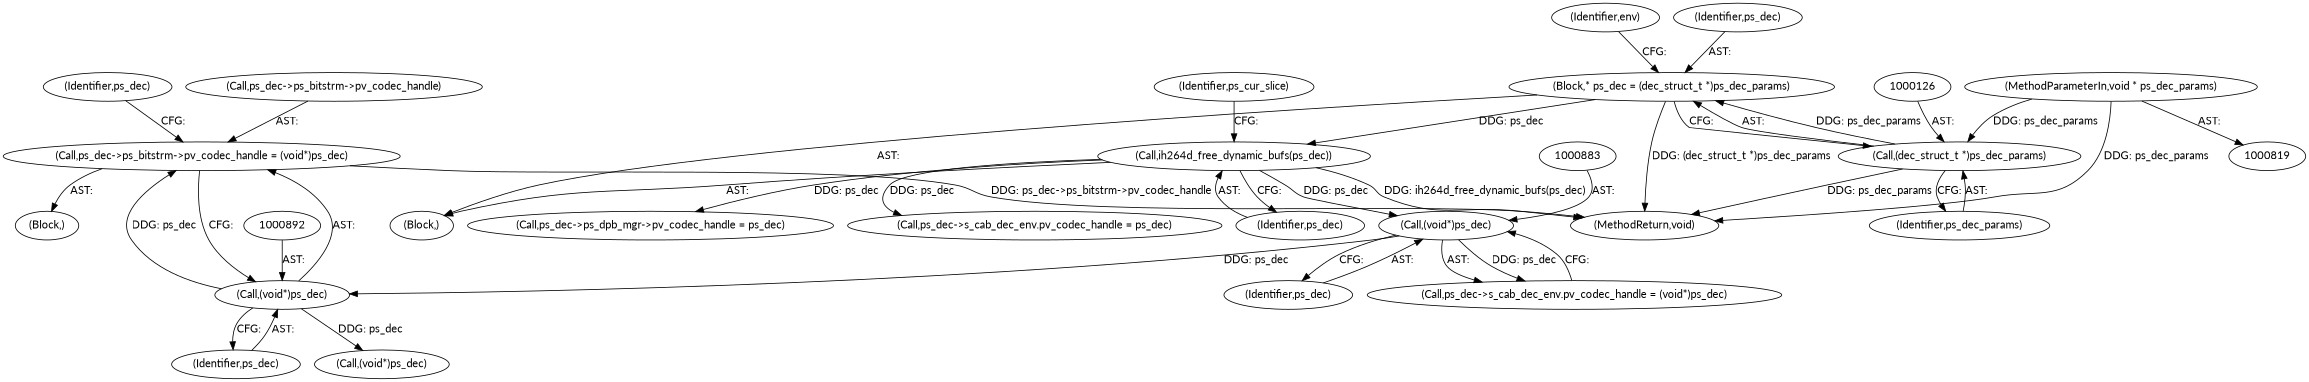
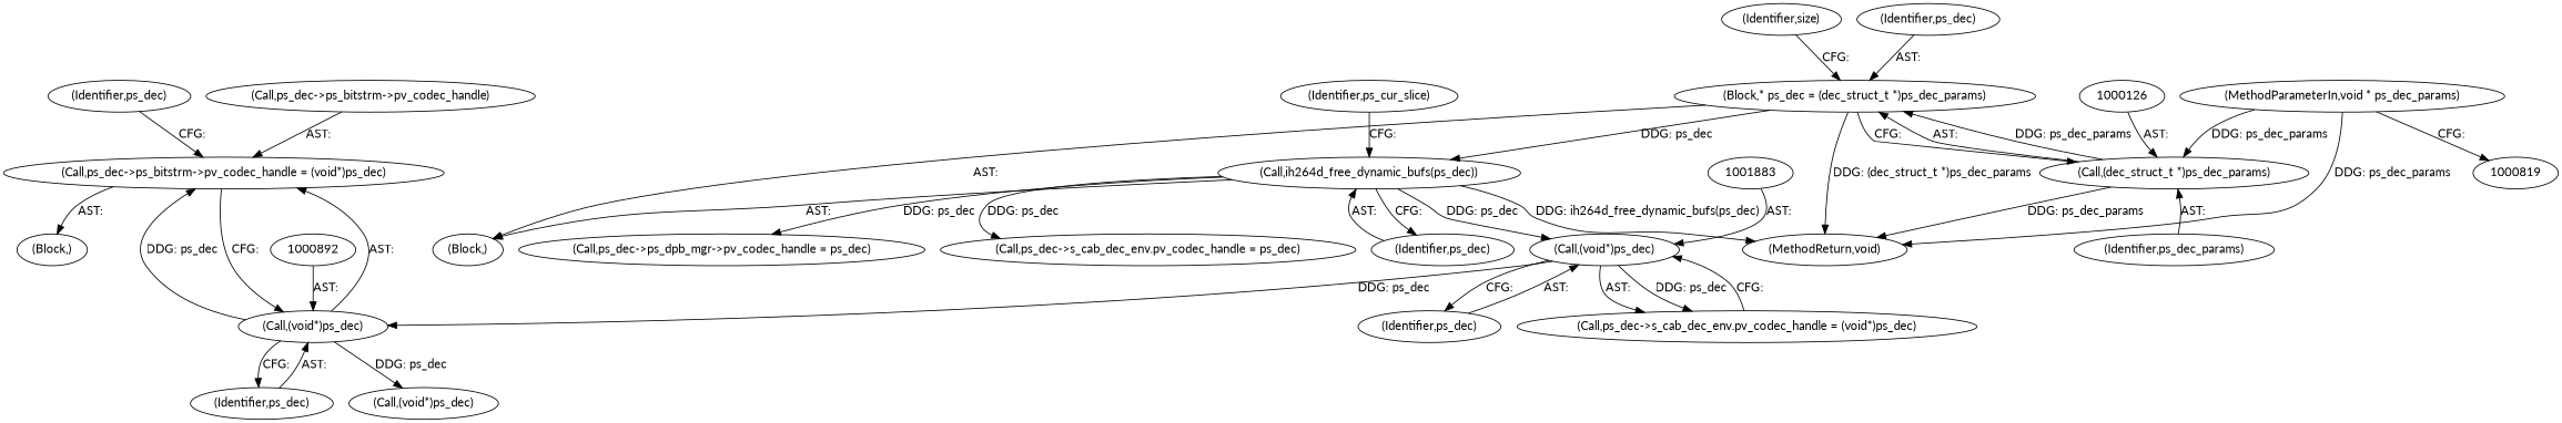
  digraph {
    fontname=Lato
    node [fontname=Lato]
    edge [fontname=Lato]
    n1 [label="(Call,ps_dec->ps_bitstrm->pv_codec_handle = (void*)ps_dec)"]
    n2 [label="(Call,(void*)ps_dec)"]
    n3 [label="(MethodReturn,void)"]
    n4 [label="(Block,)"]
    n5 [label="(Identifier,ps_dec)"]
    n6 [label="(Call,(void*)ps_dec)"]
    n7 [label="(Call,(void*)ps_dec)"]
    n8 [label="(Identifier,ps_dec)"]
    n9 [label="(Call,ps_dec->s_cab_dec_env.pv_codec_handle = (void*)ps_dec)"]
    n10 [label="(Call,ih264d_free_dynamic_bufs(ps_dec))"]
    n11 [label="(Identifier,ps_dec)"]
    n12 [label="(Block,)"]
    n13 [label="(Call,ps_dec->ps_dpb_mgr->pv_codec_handle = ps_dec)"]
    n14 [label="(Call,ps_dec->s_cab_dec_env.pv_codec_handle = ps_dec)"]
    n15 [label="(Block,* ps_dec = (dec_struct_t *)ps_dec_params)"]
    n16 [label="(Call,(dec_struct_t *)ps_dec_params)"]
    n17 [label="(Identifier,ps_dec_params)"]
    n18 [label="(MethodParameterIn,void * ps_dec_params)"]
    n19 [label=1000819]
-   n20 [label="(Identifier,env)"]
+   n20 [label="(Identifier,size)"]
    n21 [label="(Identifier,ps_dec)"]
    n22 [label="(Identifier,ps_dec)"]
    n23 [label="(Call,ps_dec->ps_bitstrm->pv_codec_handle)"]
    n24 [label="(Identifier,ps_cur_slice)"]
    1000892
-   1000883
+   1000883 [label=1001883]
    1000126
    n1 -> n2 [label="CFG: "]
-   n1 -> n3 [label="DDG: ps_dec->ps_bitstrm->pv_codec_handle"]
    n1 -> n4 [label="AST: "]
    n2 -> n1 [label="AST: "]
    n2 -> n1 [label="DDG: ps_dec"]
    n2 -> n5 [label="CFG: "]
    n2 -> n6 [label="DDG: ps_dec"]
    n5 -> n2 [label="AST: "]
    n7 -> n2 [label="DDG: ps_dec"]
    n7 -> n8 [label="CFG: "]
    n7 -> n9 [label="AST: "]
    n7 -> n9 [label="DDG: ps_dec"]
    n8 -> n7 [label="AST: "]
    n9 -> n7 [label="CFG: "]
    n10 -> n3 [label="DDG: ih264d_free_dynamic_bufs(ps_dec)"]
    n10 -> n7 [label="DDG: ps_dec"]
    n10 -> n11 [label="CFG: "]
    n10 -> n12 [label="AST: "]
    n10 -> n13 [label="DDG: ps_dec"]
    n10 -> n14 [label="DDG: ps_dec"]
    n11 -> n10 [label="AST: "]
    n15 -> n3 [label="DDG: (dec_struct_t *)ps_dec_params"]
    n15 -> n10 [label="DDG: ps_dec"]
    n15 -> n12 [label="AST: "]
    n15 -> n16 [label="CFG: "]
    n16 -> n3 [label="DDG: ps_dec_params"]
    n16 -> n15 [label="AST: "]
    n16 -> n15 [label="DDG: ps_dec_params"]
-   n16 -> n17 [label="CFG: "]
    n17 -> n16 [label="AST: "]
    n18 -> n3 [label="DDG: ps_dec_params"]
    n18 -> n16 [label="DDG: ps_dec_params"]
-   n18 -> n19 [label="AST: "]
+   n18 -> n19 [label="CFG: "]
    n20 -> n15 [label="CFG: "]
    n21 -> n15 [label="AST: "]
    n22 -> n1 [label="CFG: "]
    n23 -> n1 [label="AST: "]
    n24 -> n10 [label="CFG: "]
    1000892 -> n2 [label="AST: "]
    1000883 -> n7 [label="AST: "]
    1000126 -> n16 [label="AST: "]
  }
